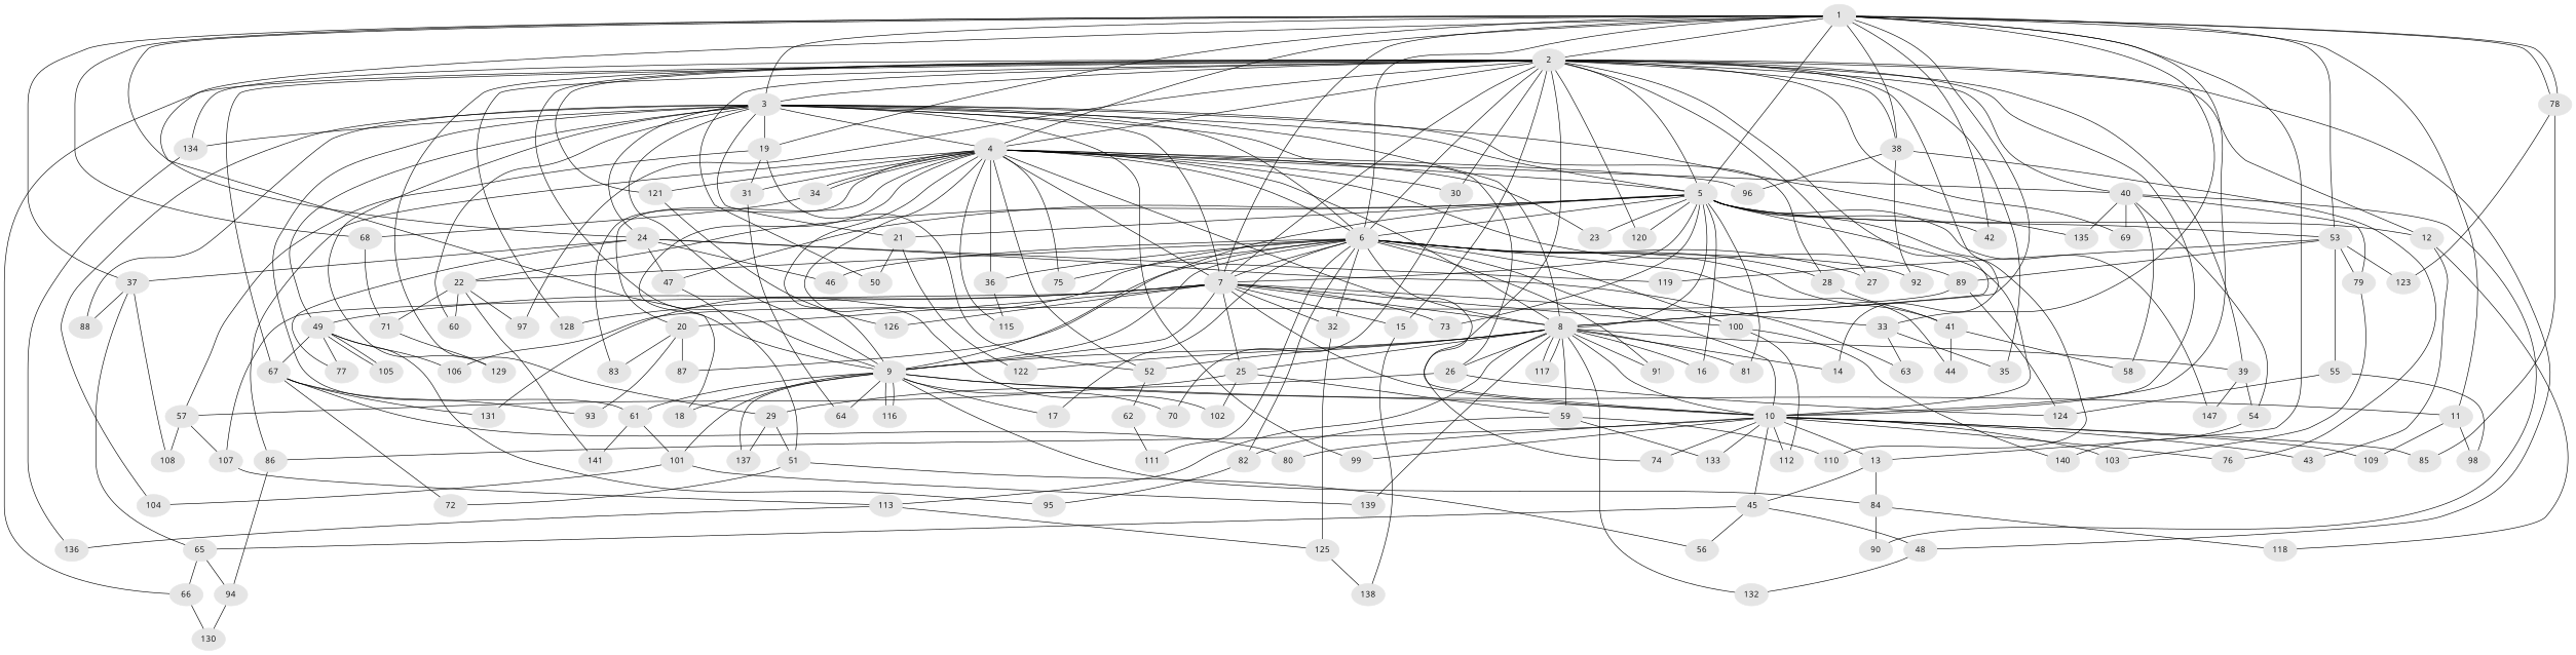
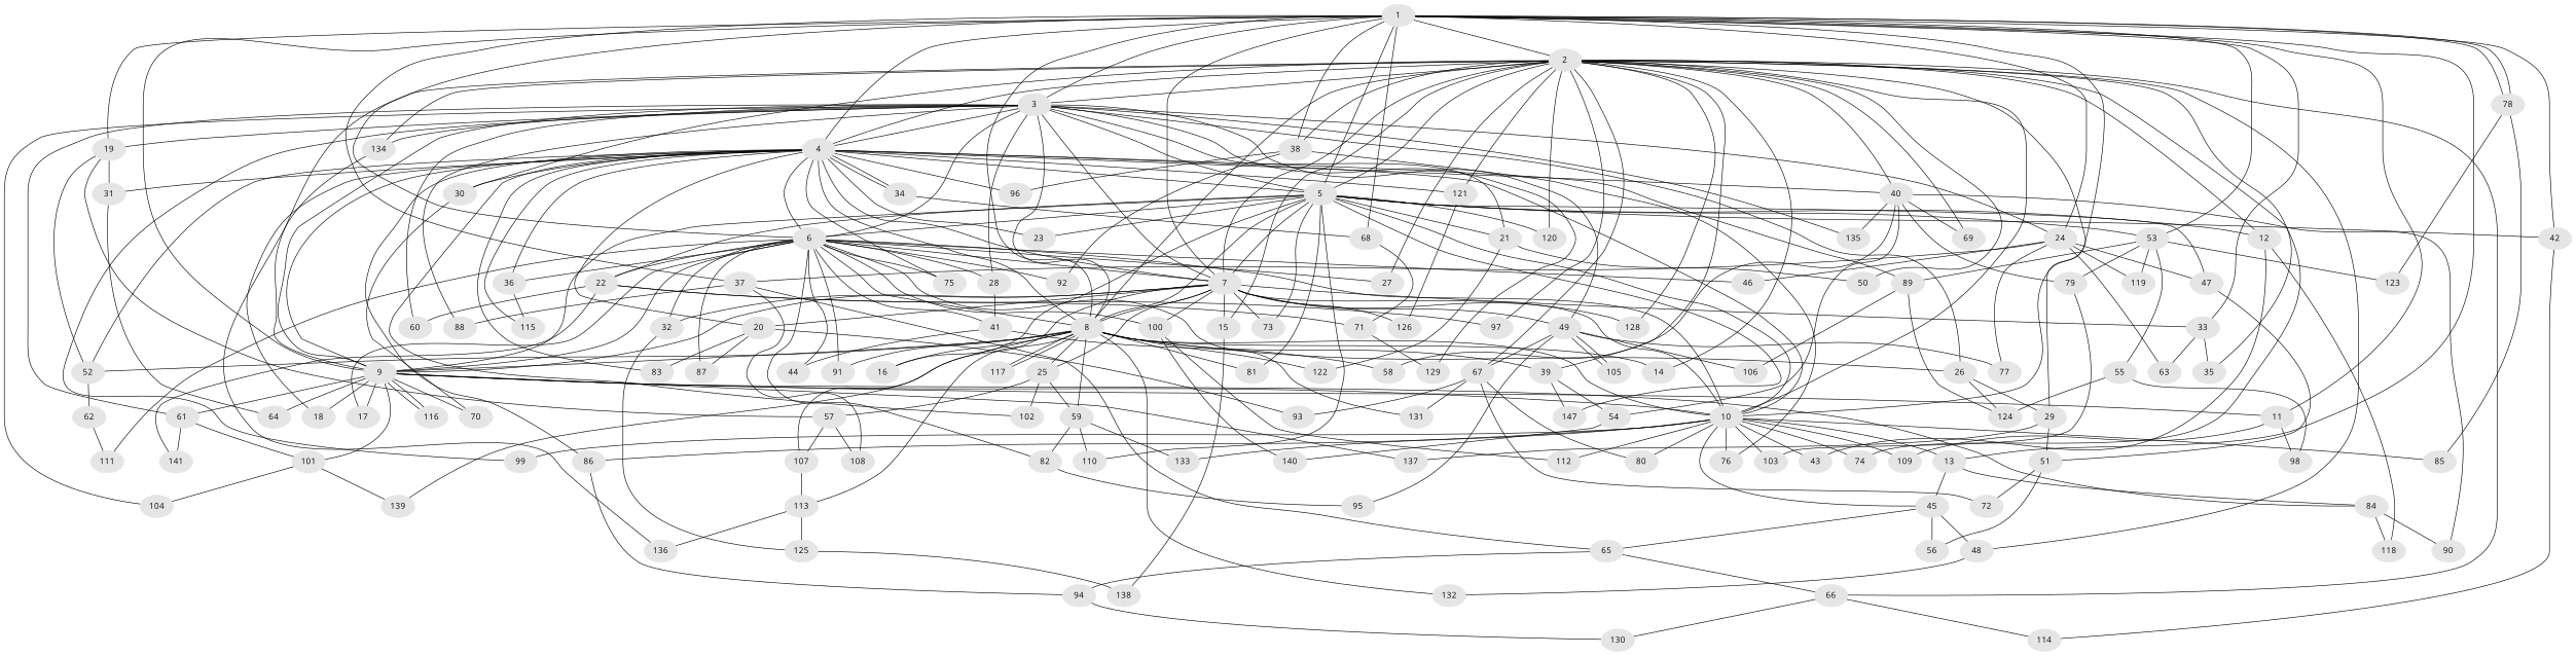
  graph {
    fontname="Open Sans"
    node [color=gray90 fontname="Open Sans" style=filled]
    edge [fontname="Open Sans"]
    1
    2
    3
    4
    5
    6
    7
    8
    9
    10
    11
    13
    19
    24
    33
    37
    38
    42
    53
    68
    78
    12
    14
    15
    27
    29
    30
    35
    39
    40
    48
    50
    66
    67
    69
    74
    97
    120
    121
    128
    134
    21
    26
    28
    49
    60
    61
    88
    99
    104
    129
    135
    18
    20
    23
    31
    34
    36
    75
    83
    86
    89
    96
    102
    115
    52
    16
    22
    47
    73
    81
    110
    n73 [label=147]
    17
    32
    41
    44
    46
    82
    87
    91
    92
    100
    111
    131
    25
    107
    126
    59
    113
    117
    122
    132
    139
    64
    70
    84
    101
    116
    137
    43
    45
    76
    80
    85
    103
    109
    112
    133
    98
    57
    63
    77
    119
    65
    108
+   114
    55
    79
    123
    71
    118
    138
    51
    54
    58
    90
    130
    93
    72
    136
    124
    95
    105
    106
    141
    62
    94
    125
    140
    56
    1 -- 2
    1 -- 3
    1 -- 4
    1 -- 5
    1 -- 6
    1 -- 7
    1 -- 8
    1 -- 9
    1 -- 10
    1 -- 11
    1 -- 13
    1 -- 19
    1 -- 24
    1 -- 33
    1 -- 37
    1 -- 38
    1 -- 42
    1 -- 53
    1 -- 68
    1 -- 78
    1 -- 78
    2 -- 3
    2 -- 4
    2 -- 5
-   2 -- 6
    2 -- 7
    2 -- 8
    2 -- 9
    2 -- 10
    2 -- 38
    2 -- 12
    2 -- 14
    2 -- 15
    2 -- 27
    2 -- 29
    2 -- 30
    2 -- 35
    2 -- 39
    2 -- 40
    2 -- 48
    2 -- 50
    2 -- 66
    2 -- 67
    2 -- 69
    2 -- 74
    2 -- 97
    2 -- 120
    2 -- 121
    2 -- 128
    2 -- 134
    3 -- 4
    3 -- 5
    3 -- 6
    3 -- 7
    3 -- 8
    3 -- 9
    3 -- 19
    3 -- 24
    3 -- 134
    3 -- 21
    3 -- 26
    3 -- 28
    3 -- 49
    3 -- 60
    3 -- 61
    3 -- 88
    3 -- 99
    3 -- 104
    3 -- 129
    3 -- 135
    4 -- 5
    4 -- 6
    4 -- 7
    4 -- 8
    4 -- 9
    4 -- 10
    4 -- 30
    4 -- 40
    4 -- 121
    4 -- 18
    4 -- 20
    4 -- 23
    4 -- 31
    4 -- 34
    4 -- 34
    4 -- 36
    4 -- 75
    4 -- 83
    4 -- 86
    4 -- 89
    4 -- 96
    4 -- 102
    4 -- 115
    4 -- 52
    5 -- 6
    5 -- 7
    5 -- 8
    5 -- 9
    5 -- 10
    5 -- 42
    5 -- 53
    5 -- 12
    5 -- 120
    5 -- 21
    5 -- 23
    5 -- 16
    5 -- 22
    5 -- 47
    5 -- 73
    5 -- 81
    5 -- 110
    5 -- n73
    6 -- 7
    6 -- 8
    6 -- 9
    6 -- 10
    6 -- 27
    6 -- 28
    6 -- 36
    6 -- 75
    6 -- 22
    6 -- 17
    6 -- 32
    6 -- 41
    6 -- 44
    6 -- 46
    6 -- 82
    6 -- 87
    6 -- 91
    6 -- 92
    6 -- 100
    6 -- 111
    6 -- 131
    7 -- 8
    7 -- 9
    7 -- 10
    7 -- 33
    7 -- 15
    7 -- 128
    7 -- 49
    7 -- 20
    7 -- 73
    7 -- 32
    7 -- 100
    7 -- 25
    7 -- 107
    7 -- 126
    8 -- 9
    8 -- 10
    8 -- 14
    8 -- 39
    8 -- 26
    8 -- 52
    8 -- 16
    8 -- 81
    8 -- 91
    8 -- 25
    8 -- 59
    8 -- 113
    8 -- 117
    8 -- 117
    8 -- 122
    8 -- 132
    8 -- 139
    9 -- 10
    9 -- 11
    9 -- 61
    9 -- 18
    9 -- 17
    9 -- 64
    9 -- 70
    9 -- 84
    9 -- 101
    9 -- 116
    9 -- 116
    9 -- 137
    10 -- 13
    10 -- 74
    10 -- 99
    10 -- 86
    10 -- 43
    10 -- 45
    10 -- 76
    10 -- 80
    10 -- 85
    10 -- 103
    10 -- 109
    10 -- 112
    10 -- 133
    11 -- 109
    11 -- 98
    13 -- 84
    13 -- 45
    19 -- 31
    19 -- 52
    19 -- 57
    24 -- 37
    24 -- 47
    24 -- 46
    24 -- 63
    24 -- 77
    24 -- 119
    33 -- 35
    33 -- 63
    37 -- 88
    37 -- 65
    37 -- 108
    38 -- 96
    38 -- 92
    38 -- 76
+   42 -- 114
    53 -- 89
    53 -- 119
    53 -- 55
    53 -- 79
    53 -- 123
    68 -- 71
    78 -- 85
    78 -- 123
    12 -- 43
    12 -- 118
    15 -- 138
    29 -- 137
    29 -- 51
    30 -- 70
    39 -- n73
    39 -- 54
    40 -- 69
    40 -- 135
    40 -- 79
    40 -- 54
    40 -- 58
    40 -- 90
    48 -- 132
+   66 -- 114
    66 -- 130
    67 -- 131
    67 -- 80
    67 -- 93
    67 -- 72
    121 -- 126
    134 -- 136
    21 -- 50
    21 -- 122
    26 -- 29
    26 -- 124
    28 -- 41
    49 -- 67
    49 -- 77
    49 -- 95
    49 -- 105
    49 -- 105
    49 -- 106
    61 -- 101
    61 -- 141
    20 -- 83
    20 -- 87
    20 -- 93
    31 -- 64
    34 -- 68
    36 -- 115
    86 -- 94
    89 -- 124
    89 -- 106
    52 -- 62
    22 -- 97
    22 -- 60
    22 -- 71
    22 -- 141
    47 -- 51
    32 -- 125
    41 -- 44
    41 -- 58
    82 -- 95
    100 -- 112
    100 -- 140
    25 -- 102
    25 -- 59
    25 -- 57
    107 -- 113
    59 -- 110
    59 -- 82
    59 -- 133
    113 -- 136
    113 -- 125
    84 -- 118
    84 -- 90
    101 -- 104
    101 -- 139
    45 -- 48
    45 -- 65
    45 -- 56
    57 -- 107
    57 -- 108
    65 -- 66
    65 -- 94
    55 -- 98
    55 -- 124
    79 -- 103
    71 -- 129
    51 -- 72
    51 -- 56
    54 -- 140
    62 -- 111
    94 -- 130
    125 -- 138
  }
